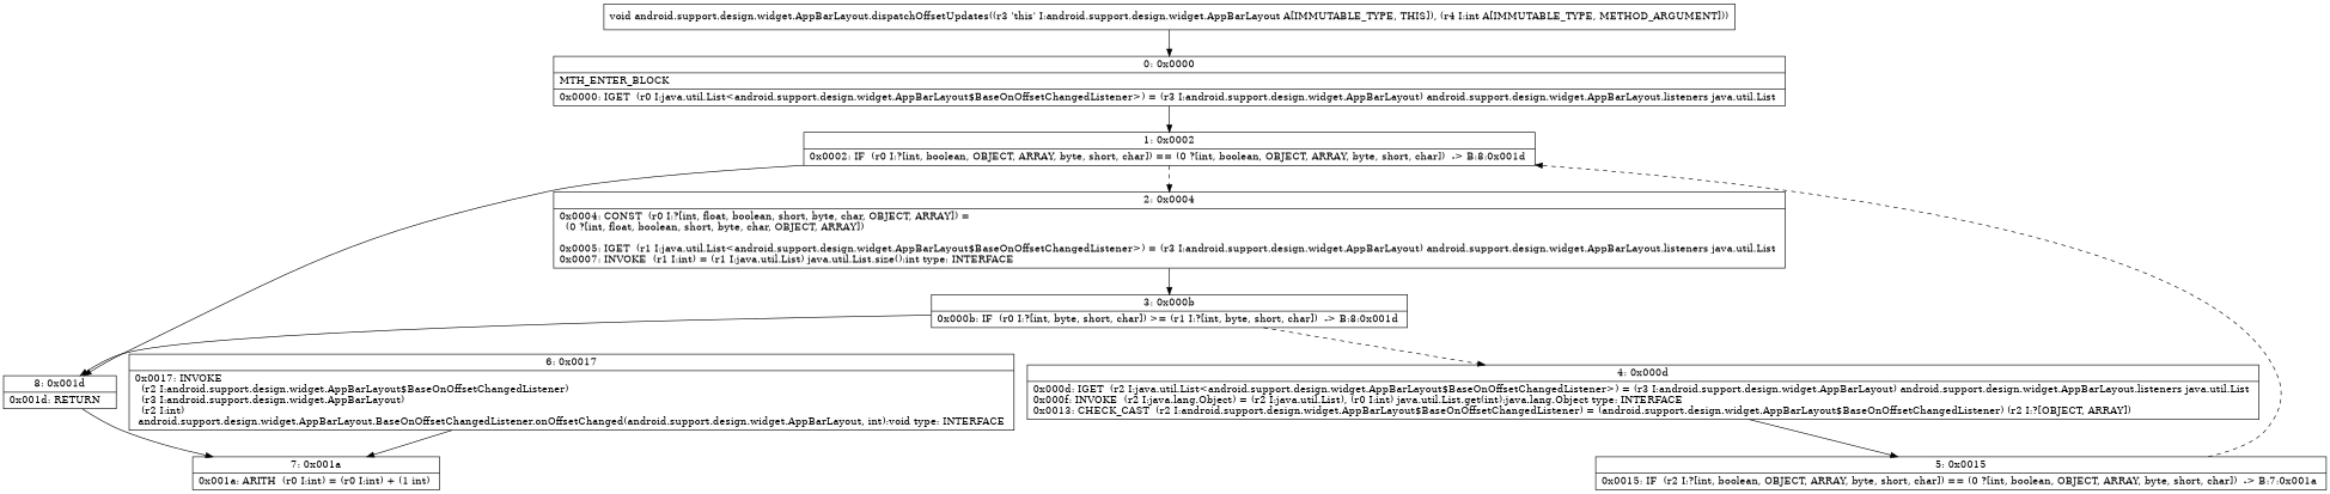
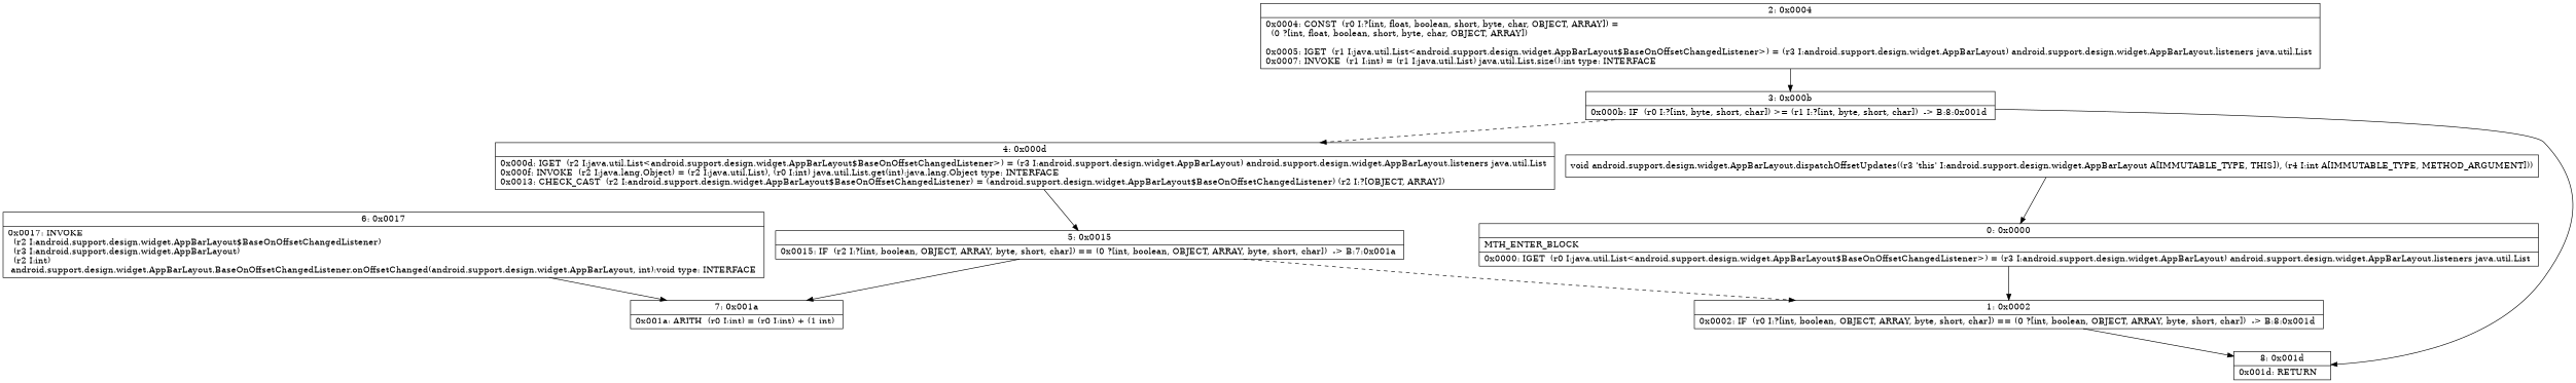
  digraph {
    node [shape=record]
    n1 [label="{0\:\ 0x0000|MTH_ENTER_BLOCK\l|0x0000: IGET  (r0 I:java.util.List\<android.support.design.widget.AppBarLayout$BaseOnOffsetChangedListener\>) = (r3 I:android.support.design.widget.AppBarLayout) android.support.design.widget.AppBarLayout.listeners java.util.List \l}"]
    n2 [label="{1\:\ 0x0002|0x0002: IF  (r0 I:?[int, boolean, OBJECT, ARRAY, byte, short, char]) == (0 ?[int, boolean, OBJECT, ARRAY, byte, short, char])  \-\> B:8:0x001d \l}"]
    n3 [label="{2\:\ 0x0004|0x0004: CONST  (r0 I:?[int, float, boolean, short, byte, char, OBJECT, ARRAY]) = \l  (0 ?[int, float, boolean, short, byte, char, OBJECT, ARRAY])\l \l0x0005: IGET  (r1 I:java.util.List\<android.support.design.widget.AppBarLayout$BaseOnOffsetChangedListener\>) = (r3 I:android.support.design.widget.AppBarLayout) android.support.design.widget.AppBarLayout.listeners java.util.List \l0x0007: INVOKE  (r1 I:int) = (r1 I:java.util.List) java.util.List.size():int type: INTERFACE \l}"]
    n4 [label="{8\:\ 0x001d|0x001d: RETURN   \l}"]
    n5 [label="{3\:\ 0x000b|0x000b: IF  (r0 I:?[int, byte, short, char]) \>= (r1 I:?[int, byte, short, char])  \-\> B:8:0x001d \l}"]
    n6 [label="{4\:\ 0x000d|0x000d: IGET  (r2 I:java.util.List\<android.support.design.widget.AppBarLayout$BaseOnOffsetChangedListener\>) = (r3 I:android.support.design.widget.AppBarLayout) android.support.design.widget.AppBarLayout.listeners java.util.List \l0x000f: INVOKE  (r2 I:java.lang.Object) = (r2 I:java.util.List), (r0 I:int) java.util.List.get(int):java.lang.Object type: INTERFACE \l0x0013: CHECK_CAST  (r2 I:android.support.design.widget.AppBarLayout$BaseOnOffsetChangedListener) = (android.support.design.widget.AppBarLayout$BaseOnOffsetChangedListener) (r2 I:?[OBJECT, ARRAY]) \l}"]
    n7 [label="{5\:\ 0x0015|0x0015: IF  (r2 I:?[int, boolean, OBJECT, ARRAY, byte, short, char]) == (0 ?[int, boolean, OBJECT, ARRAY, byte, short, char])  \-\> B:7:0x001a \l}"]
    n8 [label="{7\:\ 0x001a|0x001a: ARITH  (r0 I:int) = (r0 I:int) + (1 int) \l}"]
    n9 [label="{6\:\ 0x0017|0x0017: INVOKE  \l  (r2 I:android.support.design.widget.AppBarLayout$BaseOnOffsetChangedListener)\l  (r3 I:android.support.design.widget.AppBarLayout)\l  (r2 I:int)\l android.support.design.widget.AppBarLayout.BaseOnOffsetChangedListener.onOffsetChanged(android.support.design.widget.AppBarLayout, int):void type: INTERFACE \l}"]
    n10 [label="{void android.support.design.widget.AppBarLayout.dispatchOffsetUpdates((r3 'this' I:android.support.design.widget.AppBarLayout A[IMMUTABLE_TYPE, THIS]), (r4 I:int A[IMMUTABLE_TYPE, METHOD_ARGUMENT])) }"]
    n1 -> n2
-   n2 -> n3 [style=dashed]
    n2 -> n4
    n3 -> n5
    n5 -> n4
    n5 -> n6 [style=dashed]
    n6 -> n7
    n7 -> n2 [style=dashed]
-   n4 -> n8
+   n7 -> n8
    n9 -> n8
    n10 -> n1
  }
